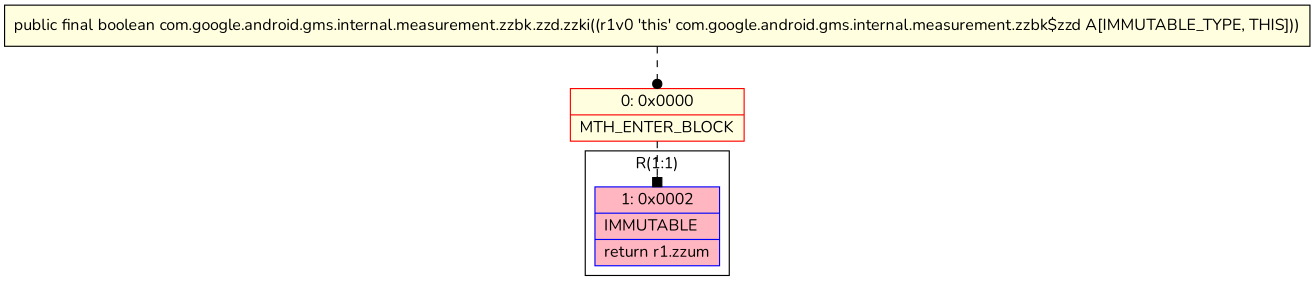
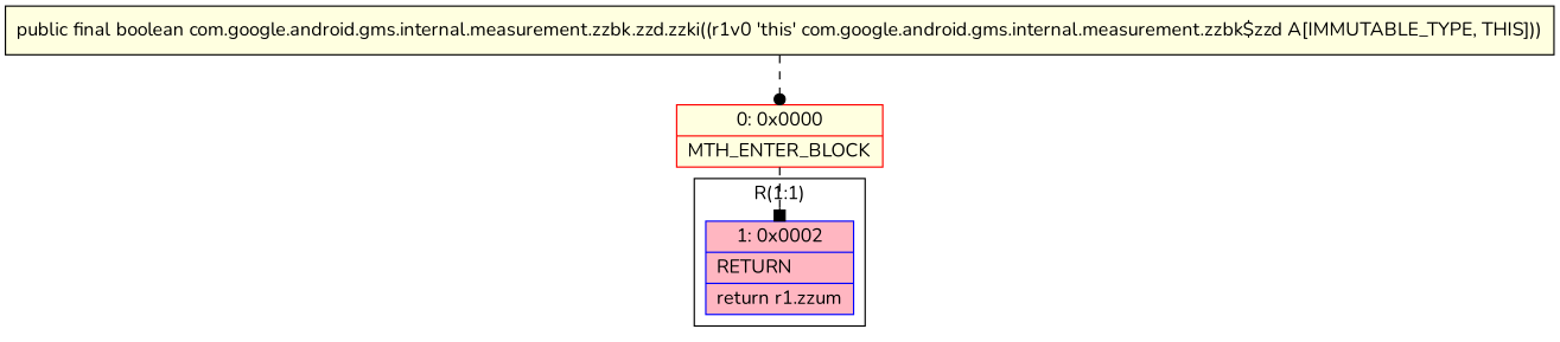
  digraph {
    fontname=Nunito
    node [shape=record style=filled fillcolor=lightyellow fontname=Nunito]
    edge [style=dashed fontname=Nunito]
-   n1 [color=blue label="{1\:\ 0x0002|IMMUTABLE\l|return r1.zzum\l}" fillcolor=lightpink]
+   n1 [color=blue label="{1\:\ 0x0002|RETURN\l|return r1.zzum\l}" fillcolor=lightpink]
    n2 [color=red label="{0\:\ 0x0000|MTH_ENTER_BLOCK\l}"]
    n3 [label="{public final boolean com.google.android.gms.internal.measurement.zzbk.zzd.zzki((r1v0 'this' com.google.android.gms.internal.measurement.zzbk$zzd A[IMMUTABLE_TYPE, THIS])) }"]
    subgraph cluster_1 {
      label="R(1:1)"
      n1
    }
    n2 -> n1 [arrowhead=box]
    n3 -> n2 [arrowhead=dot]
  }
